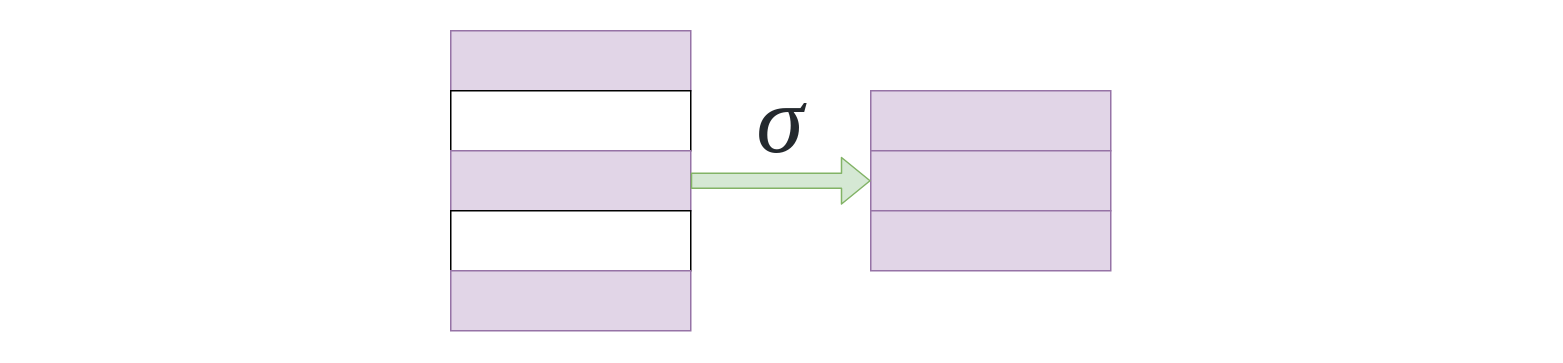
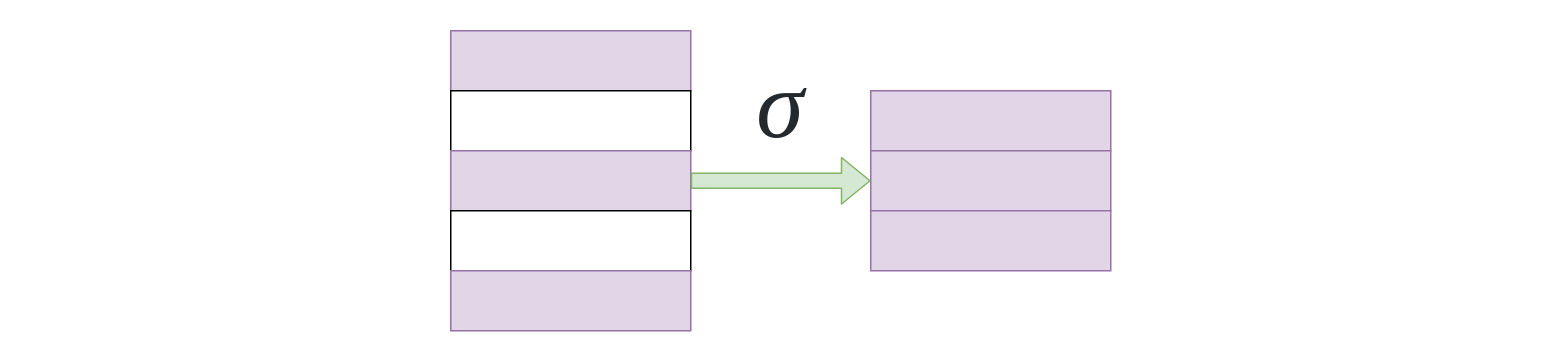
  <mxCell id="0" />
  <mxCell id="1" parent="0" />
  <mxCell id="2" value="" style="rounded=0;whiteSpace=wrap;html=1;fontFamily=Times New Roman;fontSize=64;strokeColor=none;" vertex="1" parent="1"><mxGeometry x="20" y="20" width="1000" height="200" as="geometry" /></mxCell>
  <mxCell id="3" value="" style="rounded=0;whiteSpace=wrap;html=1;fillColor=#e1d5e7;strokeColor=#9673a6;" vertex="1" parent="1"><mxGeometry x="300" y="20" width="160" height="40" as="geometry" /></mxCell>
  <mxCell id="4" value="" style="rounded=0;whiteSpace=wrap;html=1;" vertex="1" parent="1"><mxGeometry x="300" y="60" width="160" height="40" as="geometry" /></mxCell>
  <mxCell id="5" value="" style="rounded=0;whiteSpace=wrap;html=1;fillColor=#e1d5e7;strokeColor=#9673a6;" vertex="1" parent="1"><mxGeometry x="300" y="100" width="160" height="40" as="geometry" /></mxCell>
  <mxCell id="6" value="" style="rounded=0;whiteSpace=wrap;html=1;" vertex="1" parent="1"><mxGeometry x="300" y="140" width="160" height="40" as="geometry" /></mxCell>
  <mxCell id="7" value="" style="rounded=0;whiteSpace=wrap;html=1;fillColor=#e1d5e7;strokeColor=#9673a6;" vertex="1" parent="1"><mxGeometry x="300" y="180" width="160" height="40" as="geometry" /></mxCell>
  <mxCell id="8" value="" style="rounded=0;whiteSpace=wrap;html=1;fillColor=#e1d5e7;strokeColor=#9673a6;" vertex="1" parent="1"><mxGeometry x="580" y="60" width="160" height="40" as="geometry" /></mxCell>
  <mxCell id="9" value="" style="rounded=0;whiteSpace=wrap;html=1;fillColor=#e1d5e7;strokeColor=#9673a6;" vertex="1" parent="1"><mxGeometry x="580" y="100" width="160" height="40" as="geometry" /></mxCell>
  <mxCell id="10" value="" style="rounded=0;whiteSpace=wrap;html=1;fillColor=#e1d5e7;strokeColor=#9673a6;" vertex="1" parent="1"><mxGeometry x="580" y="140" width="160" height="40" as="geometry" /></mxCell>
  <mxCell id="11" value="" style="shape=flexArrow;endArrow=classic;html=1;exitX=1;exitY=0.5;exitDx=0;exitDy=0;entryX=0;entryY=0.5;entryDx=0;entryDy=0;fillColor=#d5e8d4;strokeColor=#82b366;" edge="1" parent="1" source="5" target="9"><mxGeometry width="50" height="50" relative="1" as="geometry"><mxPoint x="580" y="320" as="sourcePoint" /><mxPoint x="630" y="270" as="targetPoint" /></mxGeometry></mxCell>
- <mxCell id="12" value="&lt;span style=&quot;color: rgb(36, 41, 46); font-size: 64px; font-style: italic; white-space: nowrap;&quot;&gt;σ&lt;/span&gt;" style="text;html=1;strokeColor=none;fillColor=none;align=center;verticalAlign=middle;whiteSpace=wrap;rounded=0;fontFamily=Times New Roman;fontSize=64;" vertex="1" parent="1"><mxGeometry x="500" y="60" width="40" height="40" as="geometry" /></mxCell>
+ <mxCell id="12" value="&lt;span style=&quot;color: rgb(36, 41, 46); font-size: 64px; font-style: italic; white-space: nowrap;&quot;&gt;σ&lt;/span&gt;" style="text;html=1;strokeColor=none;fillColor=none;align=center;verticalAlign=middle;whiteSpace=wrap;rounded=0;fontFamily=Times New Roman;fontSize=64;" vertex="1" parent="1"><mxGeometry x="500" y="50" width="40" height="40" as="geometry" /></mxCell>
